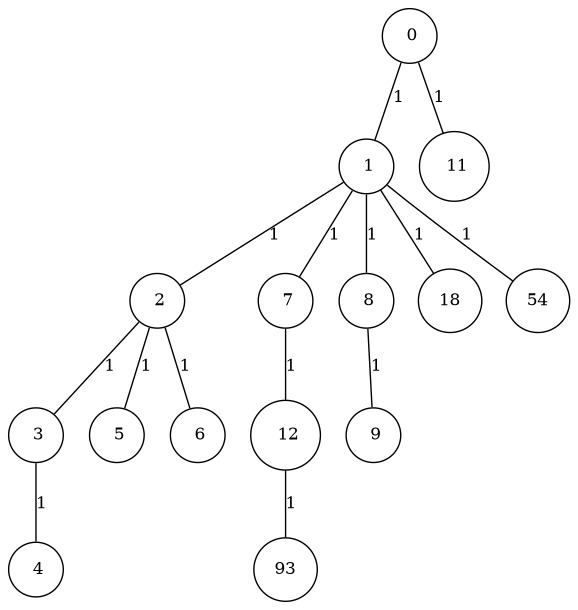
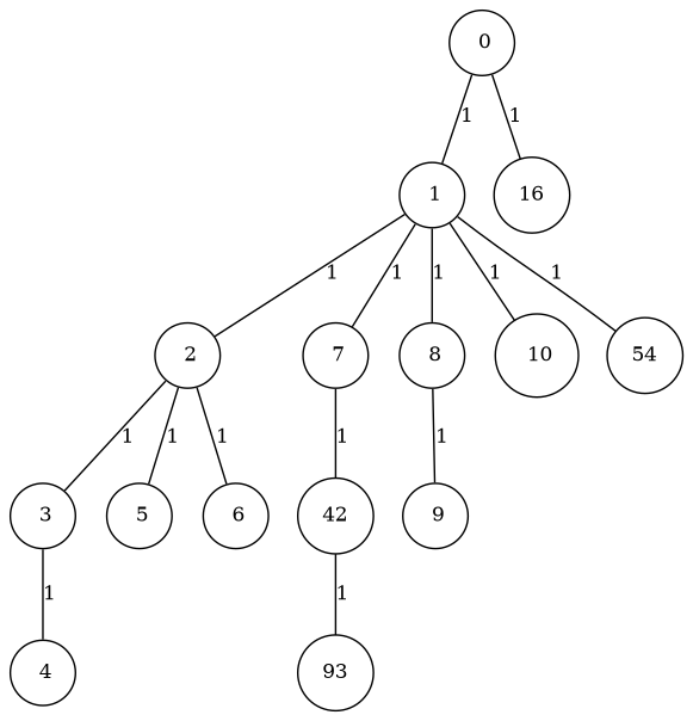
  graph {
    fixedsize="true;"
    node [color=black fontsize=12 hight=.12 shape=circle]
    edge [fontsize=12]
    n1 [label=" 0" width=.12]
    n2 [label=" 1" width=.12]
-   n3 [label=" 11" width=.12]
+   n3 [label=16 width=.12]
    n4 [label=" 2" width=.12]
    n5 [label=" 7" width=.12]
    n6 [label=" 8" width=.12]
-   n7 [label=18 width=.12]
+   n7 [label=" 10" width=.12]
    n8 [label=54 width=.12]
    n9 [label=" 3" width=.12]
    n10 [label=" 5" width=.12]
    n11 [label=" 6" width=.12]
-   n12 [label=" 12" width=.12]
+   n12 [label=42 width=.12]
    n13 [label=" 9" width=.12]
    n14 [label=" 4" width=.12]
    n15 [label=93 width=.12]
    n1 -- n2 [label=1]
    n1 -- n3 [label=1]
    n2 -- n4 [label=1]
    n2 -- n5 [label=1]
    n2 -- n6 [label=1]
    n2 -- n7 [label=1]
    n2 -- n8 [label=1]
    n4 -- n9 [label=1]
    n4 -- n10 [label=1]
    n4 -- n11 [label=1]
    n5 -- n12 [label=1]
    n6 -- n13 [label=1]
    n9 -- n14 [label=1]
    n12 -- n15 [label=1]
  }
